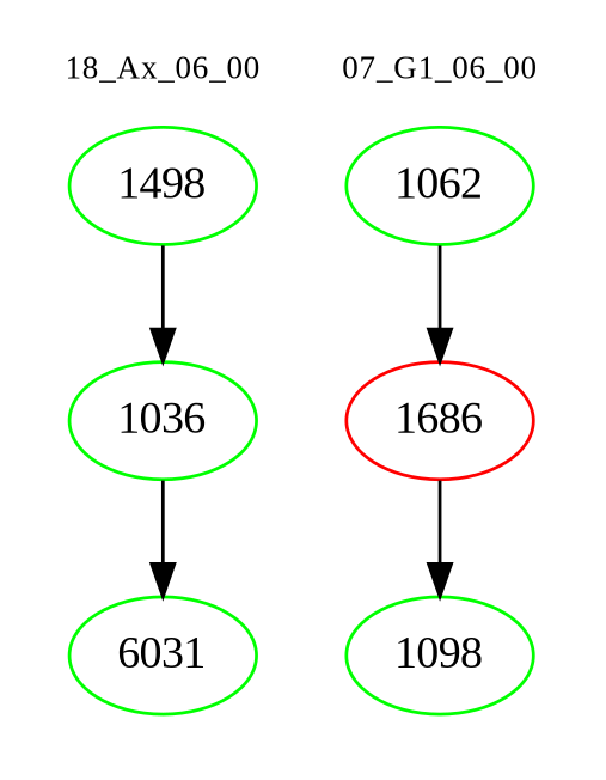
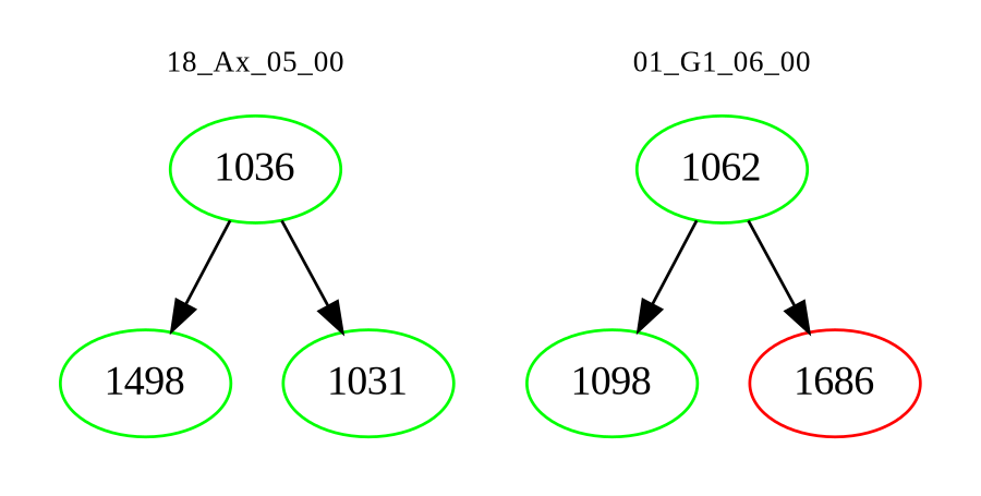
  digraph {
    fontname="Liberation Serif"
    node [color=green fontname="Liberation Serif"]
    edge [color=black fontname="Liberation Serif"]
    n1 [label=1036]
    n2 [label=1498]
-   n3 [label=6031]
+   n3 [label=1031]
    n4 [label=1062]
    n5 [label=1098]
    n6 [color=red label=1686]
    subgraph cluster_1 {
      color=white
      fontsize=10
-     label="18_Ax_06_00"
+     label="18_Ax_05_00"
      n1
      n2
      n3
    }
    subgraph cluster_2 {
      color=white
      fontsize=10
-     label="07_G1_06_00"
+     label="01_G1_06_00"
      n4
      n5
      n6
    }
-   n2 -> n1
+   n1 -> n2
    n1 -> n3
-   n6 -> n5
+   n4 -> n5
    n4 -> n6
  }
